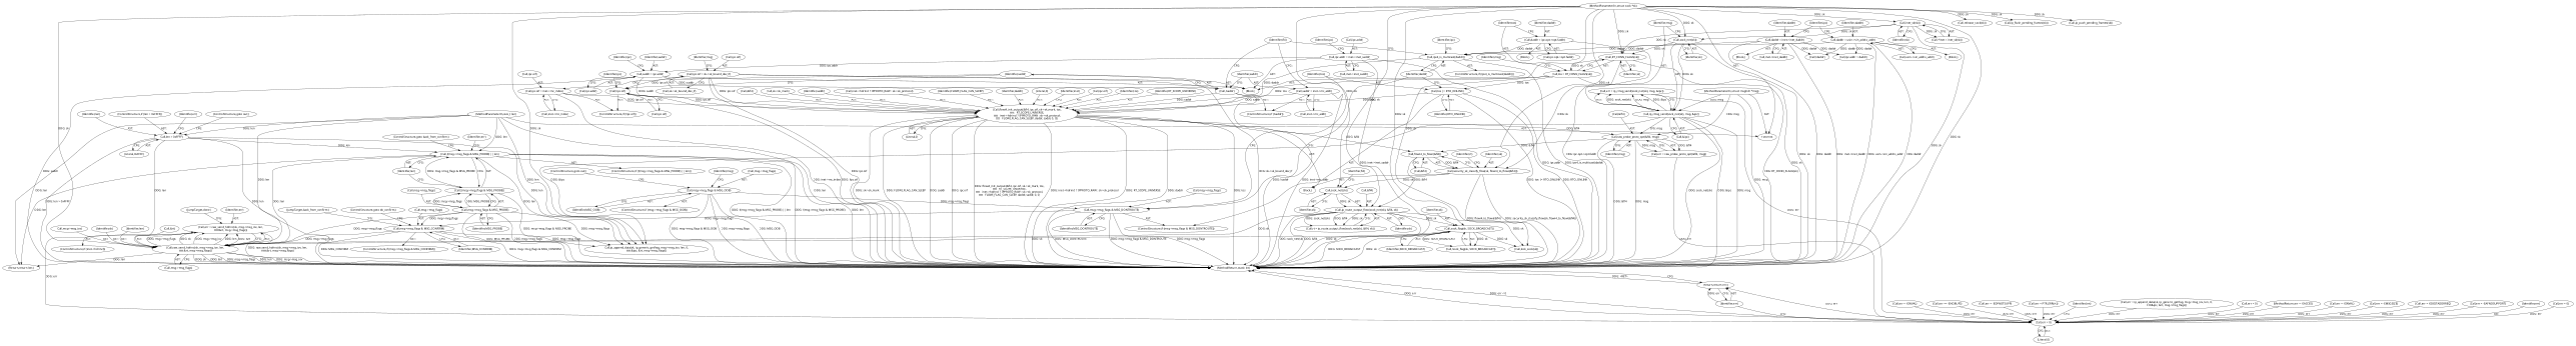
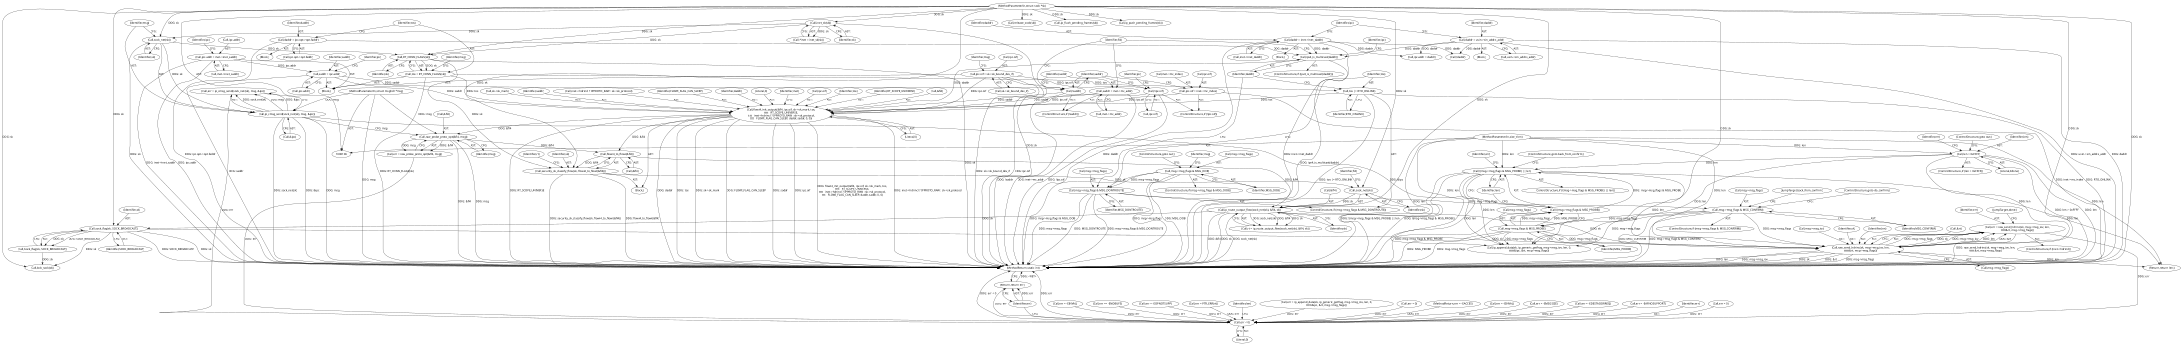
  digraph {
    fontname="Noto Sans"
    node [fontname="Noto Sans"]
    edge [fontname="Noto Sans"]
    n1 [label="(Call,err = raw_send_hdrinc(sk, msg->msg_iov, len,\n\t\t\t\t\t&rt, msg->msg_flags))"]
    n2 [label="(Call,raw_send_hdrinc(sk, msg->msg_iov, len,\n\t\t\t\t\t&rt, msg->msg_flags))"]
    n3 [label="(Call,err < 0)"]
    n4 [label="(ControlStructure,if (inet->hdrincl))"]
    n5 [label="(MethodReturn,static int)"]
    n6 [label="(Call,msg->msg_flags)"]
    n7 [label="(Return,return len;)"]
    n8 [label="(Return,return err;)"]
    n9 [label="(Literal,0)"]
    n10 [label="(Call,ip_route_output_flow(sock_net(sk), &fl4, sk))"]
    n11 [label="(Call,sock_flag(sk, SOCK_BROADCAST))"]
    n12 [label="(Call,lock_sock(sk))"]
    n13 [label="(Call,rt = ip_route_output_flow(sock_net(sk), &fl4, sk))"]
    n14 [label="(Identifier,sk)"]
    n15 [label="(Identifier,SOCK_BROADCAST)"]
    n16 [label="(Call,!sock_flag(sk, SOCK_BROADCAST))"]
    n17 [label="(Call,sock_net(sk))"]
    n18 [label="(Identifier,sk)"]
    n19 [label="(Call,security_sk_classify_flow(sk, flowi4_to_flowi(&fl4)))"]
    n20 [label="(Call,flowi4_to_flowi(&fl4))"]
    n21 [label="(Block,)"]
    n22 [label="(Call,&fl4)"]
    n23 [label="(Call,RT_CONN_FLAGS(sk))"]
    n24 [label="(Call,tos = RT_CONN_FLAGS(sk))"]
    n25 [label="(Identifier,sk)"]
    n26 [label="(Call,flowi4_init_output(&fl4, ipc.oif, sk->sk_mark, tos,\n\t\t\t\t   RT_SCOPE_UNIVERSE,\n\t\t\t\t   inet->hdrincl ? IPPROTO_RAW : sk->sk_protocol,\n\t\t\t\t   FLOWI_FLAG_CAN_SLEEP, daddr, saddr, 0, 0))"]
    n27 [label="(Block,)"]
    n28 [label="(Call,tos |= RTO_ONLINK)"]
    n29 [label="(Call,sock_net(sk))"]
    n30 [label="(Call,ip_cmsg_send(sock_net(sk), msg, &ipc))"]
    n31 [label="(Identifier,sk)"]
    n32 [label="(Call,ip_append_data(sk, ip_generic_getfrag, msg->msg_iov, len, 0,\n\t\t\t\t\t&ipc, &rt, msg->msg_flags))"]
    n33 [label="(Call,raw_probe_proto_opt(&fl4, msg))"]
    n34 [label="(Call,&ipc)"]
    n35 [label="(Call,err = ip_cmsg_send(sock_net(sk), msg, &ipc))"]
    n36 [label="(Call,inet_sk(sk))"]
    n37 [label="(Call,*inet = inet_sk(sk))"]
    n38 [label="(Identifier,sk)"]
    n39 [label="(MethodParameterIn,struct sock *sk)"]
    n40 [label="(Call,release_sock(sk))"]
    n41 [label="(Call,ip_flush_pending_frames(sk))"]
    n42 [label="(Call,ip_push_pending_frames(sk))"]
    1000106
    n44 [label="(Call,err = raw_probe_proto_opt(&fl4, msg))"]
    n45 [label="(Identifier,msg)"]
    n46 [label="(Literal,0)"]
    n47 [label="(Call,ipc.oif = inet->mc_index)"]
    n48 [label="(ControlStructure,if (!ipc.oif))"]
    n49 [label="(Call,inet->mc_index)"]
    n50 [label="(Call,!ipc.oif)"]
    n51 [label="(Call,ipc.oif)"]
    n52 [label="(Call,ipc.oif = sk->sk_bound_dev_if)"]
    n53 [label="(Call,sk->sk_bound_dev_if)"]
    n54 [label="(Identifier,RTO_ONLINK)"]
    n55 [label="(ControlStructure,if (msg->msg_flags & MSG_DONTROUTE))"]
    n56 [label="(Call,ipv4_is_multicast(daddr))"]
    n57 [label="(Identifier,daddr)"]
    n58 [label="(ControlStructure,if (ipv4_is_multicast(daddr)))"]
    n59 [label="(Call,msg->msg_flags & MSG_DONTROUTE)"]
    n60 [label="(Call,daddr = ipc.opt->opt.faddr)"]
    n61 [label="(Block,)"]
    n62 [label="(Call,ipc.opt->opt.faddr)"]
    n63 [label="(Call,daddr = inet->inet_daddr)"]
    n64 [label="(Call,ipc.addr = daddr)"]
    n65 [label="(Call,!daddr)"]
    n66 [label="(Block,)"]
    n67 [label="(Call,inet->inet_daddr)"]
    n68 [label="(Call,daddr = usin->sin_addr.s_addr)"]
    n69 [label="(Call,usin->sin_addr.s_addr)"]
    n70 [label="(Block,)"]
    n71 [label="(Call,saddr = inet->mc_addr)"]
    n72 [label="(ControlStructure,if (!saddr))"]
    n73 [label="(Call,inet->mc_addr)"]
    n74 [label="(Call,!saddr)"]
    n75 [label="(Identifier,saddr)"]
    n76 [label="(Call,saddr = ipc.addr)"]
    n77 [label="(Call,ipc.addr)"]
    n78 [label="(Call,ipc.addr = inet->inet_saddr)"]
    n79 [label="(Call,inet->inet_saddr)"]
    n80 [label="(MethodParameterIn,struct msghdr *msg)"]
    n81 [label="(Call,!(msg->msg_flags & MSG_PROBE) || len)"]
    n82 [label="(Call,!(msg->msg_flags & MSG_PROBE))"]
    n83 [label="(ControlStructure,if (!(msg->msg_flags & MSG_PROBE) || len))"]
    n84 [label="(Identifier,len)"]
    n85 [label="(Call,msg->msg_flags & MSG_PROBE)"]
    n86 [label="(Identifier,MSG_PROBE)"]
    n87 [label="(Call,msg->msg_flags & MSG_CONFIRM)"]
    n88 [label="(Identifier,MSG_CONFIRM)"]
    n89 [label="(ControlStructure,if (msg->msg_flags & MSG_CONFIRM))"]
    n90 [label="(Identifier,MSG_DONTROUTE)"]
    n91 [label="(Call,msg->msg_flags & MSG_OOB)"]
    n92 [label="(ControlStructure,if (msg->msg_flags & MSG_OOB))"]
    n93 [label="(Identifier,MSG_OOB)"]
    n94 [label="(Call,len > 0xFFFF)"]
-   n95 [label="(Literal,0xFFFF)"]
+   n95 [label="(Literal,0done)"]
    n96 [label="(ControlStructure,if (len > 0xFFFF))"]
    n97 [label="(MethodParameterIn,size_t len)"]
    n98 [label="(Identifier,err)"]
    n99 [label="(Call,msg->msg_iov)"]
    n100 [label="(Identifier,err)"]
    n101 [label="(Call,err = -EINVAL)"]
    n102 [label="(Identifier,ipc)"]
    n103 [label="(Call,sk->sk_mark)"]
    n104 [label="(JumpTarget,done:)"]
    n105 [label="(Identifier,saddr)"]
    n106 [label="(Call,err == -ENOBUFS)"]
    n107 [label="(Identifier,tos)"]
    n108 [label="(ControlStructure,goto out;)"]
    n109 [label="(Call,inet->hdrincl ? IPPROTO_RAW : sk->sk_protocol)"]
    n110 [label="(Identifier,sk)"]
    n111 [label="(Identifier,ipc)"]
    n112 [label="(Identifier,sk)"]
    n113 [label="(Call,err = -EOPNOTSUPP)"]
    n114 [label="(Call,&fl4)"]
    n115 [label="(Identifier,FLOWI_FLAG_CAN_SLEEP)"]
    n116 [label="(Call,msg->msg_flags)"]
    n117 [label="(Identifier,len)"]
    n118 [label="(Call,msg->msg_flags)"]
    n119 [label="(Identifier,msg)"]
    n120 [label="(Call,msg->msg_flags)"]
    n121 [label="(Identifier,ipc)"]
    n122 [label="(Call,err = PTR_ERR(rt))"]
    n123 [label="(Identifier,daddr)"]
    n124 [label="(Call,ipc.addr)"]
    n125 [label="(Call,ipc.oif)"]
    n126 [label="(ControlStructure,goto back_from_confirm;)"]
    n127 [label="(Identifier,len)"]
    n128 [label="(Literal,0)"]
    n129 [label="(Call,err = ip_append_data(sk, ip_generic_getfrag, msg->msg_iov, len, 0,\n\t\t\t\t\t&ipc, &rt, msg->msg_flags))"]
    n130 [label="(Call,err = 0)"]
    n131 [label="(Identifier,sk)"]
    n132 [label="(Identifier,daddr)"]
    n133 [label="(ControlStructure,goto out;)"]
    n134 [label="(Identifier,inet)"]
    n135 [label="(Call,msg->msg_flags)"]
    n136 [label="(MethodReturn,err = -EACCES)"]
    n137 [label="(Identifier,msg)"]
    n138 [label="(Identifier,daddr)"]
    n139 [label="(Call,&fl4)"]
    n140 [label="(Call,err = -EINVAL)"]
    n141 [label="(JumpTarget,back_from_confirm:)"]
    n142 [label="(ControlStructure,goto do_confirm;)"]
    n143 [label="(Identifier,msg)"]
    n144 [label="(Identifier,msg)"]
    n145 [label="(Identifier,len)"]
    n146 [label="(Identifier,fl4)"]
    n147 [label="(Call,err = -EMSGSIZE)"]
    n148 [label="(Call,ipc.oif)"]
    n149 [label="(Identifier,saddr)"]
    n150 [label="(Identifier,rt)"]
    n151 [label="(Call,err = -EDESTADDRREQ)"]
    n152 [label="(Identifier,tos)"]
    n153 [label="(Identifier,RT_SCOPE_UNIVERSE)"]
    n154 [label="(Call,&rt)"]
    n155 [label="(Identifier,err)"]
    n156 [label="(Call,err = -EAFNOSUPPORT)"]
    n157 [label="(Identifier,ipc)"]
    n158 [label="(Identifier,fl4)"]
    n159 [label="(Identifier,err)"]
    n160 [label="(Identifier,saddr)"]
    n161 [label="(Call,&fl4)"]
    n162 [label="(Call,ipc.oif)"]
    n163 [label="(Identifier,ipc)"]
    n164 [label="(Identifier,daddr)"]
    n165 [label="(Identifier,tos)"]
    n166 [label="(Identifier,err)"]
    n167 [label="(Call,err = 0)"]
    n1 -> n2 [label="CFG: "]
    n1 -> n3 [label="DDG: err"]
    n1 -> n4 [label="AST: "]
    n1 -> n5 [label="DDG: raw_send_hdrinc(sk, msg->msg_iov, len,\n\t\t\t\t\t&rt, msg->msg_flags)"]
    n2 -> n1 [label="AST: "]
    n2 -> n1 [label="DDG: msg->msg_flags"]
    n2 -> n1 [label="DDG: sk"]
    n2 -> n1 [label="DDG: msg->msg_iov"]
    n2 -> n1 [label="DDG: len"]
    n2 -> n1 [label="DDG: &rt"]
    n2 -> n5 [label="DDG: sk"]
    n2 -> n5 [label="DDG: &rt"]
    n2 -> n5 [label="DDG: msg->msg_flags"]
    n2 -> n5 [label="DDG: len"]
    n2 -> n5 [label="DDG: msg->msg_iov"]
    n2 -> n6 [label="CFG: "]
    n2 -> n7 [label="DDG: len"]
    n3 -> n5 [label="DDG: err < 0"]
    n3 -> n5 [label="DDG: err"]
    n3 -> n8 [label="DDG: err"]
    n3 -> n9 [label="CFG: "]
    n5 -> n8 [label="CFG: "]
    n6 -> n2 [label="AST: "]
    n8 -> n5 [label="DDG: <RET>"]
    n8 -> n98 [label="CFG: "]
    n9 -> n3 [label="AST: "]
    n10 -> n2 [label="DDG: sk"]
    n10 -> n5 [label="DDG: &fl4"]
    n10 -> n5 [label="DDG: sk"]
    n10 -> n5 [label="DDG: sock_net(sk)"]
    n10 -> n11 [label="DDG: sk"]
-   n10 -> n12 [label="DDG: sk"]
+   n16 -> n12 [label="DDG: sk"]
    n10 -> n13 [label="AST: "]
    n10 -> n13 [label="DDG: sock_net(sk)"]
    n10 -> n13 [label="DDG: &fl4"]
    n10 -> n13 [label="DDG: sk"]
    n10 -> n14 [label="CFG: "]
    n11 -> n2 [label="DDG: sk"]
    n11 -> n5 [label="DDG: SOCK_BROADCAST"]
    n11 -> n5 [label="DDG: sk"]
    n11 -> n12 [label="DDG: sk"]
    n11 -> n15 [label="CFG: "]
    n11 -> n16 [label="AST: "]
    n11 -> n16 [label="DDG: sk"]
    n11 -> n16 [label="DDG: SOCK_BROADCAST"]
    n13 -> n10 [label="CFG: "]
    n14 -> n10 [label="AST: "]
    n15 -> n11 [label="AST: "]
    n16 -> n11 [label="CFG: "]
    n17 -> n10 [label="AST: "]
    n17 -> n10 [label="DDG: sk"]
    n17 -> n18 [label="CFG: "]
    n18 -> n17 [label="AST: "]
    n19 -> n5 [label="DDG: security_sk_classify_flow(sk, flowi4_to_flowi(&fl4))"]
    n19 -> n5 [label="DDG: flowi4_to_flowi(&fl4)"]
    n19 -> n17 [label="DDG: sk"]
    n19 -> n20 [label="CFG: "]
    n19 -> n21 [label="AST: "]
    n20 -> n10 [label="DDG: &fl4"]
    n20 -> n19 [label="AST: "]
    n20 -> n19 [label="DDG: &fl4"]
    n20 -> n22 [label="CFG: "]
    n22 -> n20 [label="AST: "]
    n23 -> n5 [label="DDG: sk"]
    n23 -> n19 [label="DDG: sk"]
    n23 -> n24 [label="AST: "]
    n23 -> n24 [label="DDG: sk"]
    n23 -> n25 [label="CFG: "]
    n24 -> n5 [label="DDG: RT_CONN_FLAGS(sk)"]
    n24 -> n23 [label="CFG: "]
    n24 -> n26 [label="DDG: tos"]
    n24 -> n27 [label="AST: "]
    n24 -> n28 [label="DDG: tos"]
    n25 -> n23 [label="AST: "]
    n26 -> n5 [label="DDG: ipc.oif"]
    n26 -> n5 [label="DDG: flowi4_init_output(&fl4, ipc.oif, sk->sk_mark, tos,\n\t\t\t\t   RT_SCOPE_UNIVERSE,\n\t\t\t\t   inet->hdrincl ? IPPROTO_RAW : sk->sk_protocol,\n\t\t\t\t   FLOWI_FLAG_CAN_SLEEP, daddr, saddr, 0, 0)"]
    n26 -> n5 [label="DDG: inet->hdrincl ? IPPROTO_RAW : sk->sk_protocol"]
    n26 -> n5 [label="DDG: RT_SCOPE_UNIVERSE"]
    n26 -> n5 [label="DDG: daddr"]
    n26 -> n5 [label="DDG: tos"]
    n26 -> n5 [label="DDG: sk->sk_mark"]
    n26 -> n5 [label="DDG: FLOWI_FLAG_CAN_SLEEP"]
    n26 -> n5 [label="DDG: saddr"]
    n26 -> n20 [label="DDG: &fl4"]
    n26 -> n21 [label="AST: "]
    n26 -> n33 [label="DDG: &fl4"]
    n26 -> n46 [label="CFG: "]
    n28 -> n5 [label="DDG: tos |= RTO_ONLINK"]
    n28 -> n5 [label="DDG: RTO_ONLINK"]
    n28 -> n26 [label="DDG: tos"]
    n28 -> n54 [label="CFG: "]
    n28 -> n55 [label="AST: "]
    n29 -> n5 [label="DDG: sk"]
    n29 -> n23 [label="DDG: sk"]
    n29 -> n30 [label="AST: "]
    n29 -> n30 [label="DDG: sk"]
    n29 -> n31 [label="CFG: "]
    n30 -> n5 [label="DDG: sock_net(sk)"]
    n30 -> n5 [label="DDG: &ipc"]
    n30 -> n5 [label="DDG: msg"]
    n30 -> n32 [label="DDG: &ipc"]
    n30 -> n33 [label="CFG: msg"]
    n30 -> n34 [label="CFG: "]
    n30 -> n35 [label="AST: "]
    n30 -> n35 [label="DDG: sock_net(sk)"]
    n30 -> n35 [label="DDG: msg"]
    n30 -> n35 [label="DDG: &ipc"]
    n31 -> n29 [label="AST: "]
    n33 -> n5 [label="DDG: &fl4"]
    n33 -> n5 [label="DDG: msg"]
    n33 -> n20 [label="DDG: &fl4"]
    n33 -> n44 [label="AST: "]
    n33 -> n44 [label="DDG: &fl4"]
    n33 -> n44 [label="DDG: msg"]
    n33 -> n45 [label="CFG: "]
    n34 -> n30 [label="AST: "]
    n35 -> n3 [label="DDG: err"]
    n35 -> n30 [label="CFG: "]
    n36 -> n5 [label="DDG: sk"]
    n36 -> n23 [label="DDG: sk"]
    n36 -> n29 [label="DDG: sk"]
    n36 -> n37 [label="AST: "]
    n36 -> n37 [label="DDG: sk"]
    n36 -> n38 [label="CFG: "]
    n37 -> n36 [label="CFG: "]
    n38 -> n36 [label="AST: "]
    n39 -> n2 [label="DDG: sk"]
    n39 -> n5 [label="DDG: sk"]
    n39 -> n10 [label="DDG: sk"]
    n39 -> n11 [label="DDG: sk"]
    n39 -> n12 [label="DDG: sk"]
    n39 -> n17 [label="DDG: sk"]
    n39 -> n19 [label="DDG: sk"]
    n39 -> n23 [label="DDG: sk"]
    n39 -> n29 [label="DDG: sk"]
    n39 -> n32 [label="DDG: sk"]
    n39 -> n36 [label="DDG: sk"]
    n39 -> n40 [label="DDG: sk"]
    n39 -> n41 [label="DDG: sk"]
    n39 -> n42 [label="DDG: sk"]
    n39 -> 1000106 [label="AST: "]
    n44 -> n3 [label="DDG: err"]
    n44 -> n33 [label="CFG: "]
    n45 -> n33 [label="AST: "]
    n46 -> n26 [label="AST: "]
    n47 -> n5 [label="DDG: inet->mc_index"]
    n47 -> n26 [label="DDG: ipc.oif"]
    n47 -> n48 [label="AST: "]
-   n47 -> n49 [label="CFG: "]
    n49 -> n47 [label="AST: "]
    n50 -> n5 [label="DDG: !ipc.oif"]
    n50 -> n26 [label="DDG: ipc.oif"]
    n50 -> n48 [label="AST: "]
    n50 -> n51 [label="CFG: "]
    n51 -> n50 [label="AST: "]
    n52 -> n5 [label="DDG: sk->sk_bound_dev_if"]
    n52 -> n5 [label="DDG: ipc.oif"]
    n52 -> n26 [label="DDG: ipc.oif"]
    n52 -> n27 [label="AST: "]
    n52 -> n50 [label="DDG: ipc.oif"]
    n52 -> n53 [label="CFG: "]
    n53 -> n52 [label="AST: "]
    n54 -> n28 [label="AST: "]
    n56 -> n5 [label="DDG: ipv4_is_multicast(daddr)"]
    n56 -> n26 [label="DDG: daddr"]
    n56 -> n57 [label="CFG: "]
    n56 -> n58 [label="AST: "]
    n57 -> n28 [label="CFG: "]
    n57 -> n56 [label="AST: "]
    n57 -> n59 [label="CFG: "]
    n59 -> n5 [label="DDG: msg->msg_flags"]
    n59 -> n5 [label="DDG: MSG_DONTROUTE"]
    n59 -> n5 [label="DDG: msg->msg_flags & MSG_DONTROUTE"]
    n59 -> n55 [label="AST: "]
    n59 -> n87 [label="DDG: msg->msg_flags"]
    n59 -> n90 [label="CFG: "]
    n60 -> n5 [label="DDG: ipc.opt->opt.faddr"]
    n60 -> n56 [label="DDG: daddr"]
    n60 -> n61 [label="AST: "]
    n60 -> n62 [label="CFG: "]
    n62 -> n60 [label="AST: "]
    n63 -> n5 [label="DDG: daddr"]
    n63 -> n5 [label="DDG: inet->inet_daddr"]
    n63 -> n56 [label="DDG: daddr"]
    n63 -> n64 [label="DDG: daddr"]
    n63 -> n65 [label="DDG: daddr"]
    n63 -> n66 [label="AST: "]
    n63 -> n67 [label="CFG: "]
    n67 -> n63 [label="AST: "]
    n68 -> n5 [label="DDG: usin->sin_addr.s_addr"]
    n68 -> n5 [label="DDG: daddr"]
    n68 -> n56 [label="DDG: daddr"]
    n68 -> n64 [label="DDG: daddr"]
    n68 -> n65 [label="DDG: daddr"]
    n68 -> n69 [label="CFG: "]
    n68 -> n70 [label="AST: "]
    n69 -> n68 [label="AST: "]
    n71 -> n5 [label="DDG: inet->mc_addr"]
    n71 -> n26 [label="DDG: saddr"]
    n71 -> n72 [label="AST: "]
    n71 -> n73 [label="CFG: "]
    n73 -> n71 [label="AST: "]
    n74 -> n5 [label="DDG: !saddr"]
    n74 -> n26 [label="DDG: saddr"]
    n74 -> n72 [label="AST: "]
    n74 -> n75 [label="CFG: "]
    n75 -> n47 [label="CFG: "]
    n75 -> n50 [label="CFG: "]
    n75 -> n74 [label="AST: "]
    n76 -> n5 [label="DDG: saddr"]
    n76 -> n26 [label="DDG: saddr"]
    n76 -> n27 [label="AST: "]
    n76 -> n74 [label="DDG: saddr"]
    n76 -> n77 [label="CFG: "]
    n77 -> n76 [label="AST: "]
    n78 -> n5 [label="DDG: inet->inet_saddr"]
    n78 -> n5 [label="DDG: ipc.addr"]
    n78 -> n27 [label="AST: "]
    n78 -> n76 [label="DDG: ipc.addr"]
    n78 -> n79 [label="CFG: "]
    n79 -> n78 [label="AST: "]
    n80 -> n5 [label="DDG: msg"]
    n80 -> n30 [label="DDG: msg"]
    n80 -> n33 [label="DDG: msg"]
    n80 -> 1000106 [label="AST: "]
    n81 -> n2 [label="DDG: len"]
    n81 -> n5 [label="DDG: !(msg->msg_flags & MSG_PROBE) || len"]
    n81 -> n5 [label="DDG: !(msg->msg_flags & MSG_PROBE)"]
    n81 -> n5 [label="DDG: len"]
    n81 -> n7 [label="DDG: len"]
    n81 -> n32 [label="DDG: len"]
    n81 -> n82 [label="CFG: "]
    n81 -> n83 [label="AST: "]
    n81 -> n84 [label="CFG: "]
    n82 -> n5 [label="DDG: msg->msg_flags & MSG_PROBE"]
    n82 -> n81 [label="AST: "]
    n82 -> n81 [label="DDG: msg->msg_flags & MSG_PROBE"]
    n82 -> n85 [label="CFG: "]
    n84 -> n81 [label="AST: "]
    n84 -> n82 [label="CFG: "]
    n85 -> n2 [label="DDG: msg->msg_flags"]
    n85 -> n5 [label="DDG: MSG_PROBE"]
    n85 -> n5 [label="DDG: msg->msg_flags"]
    n85 -> n32 [label="DDG: msg->msg_flags"]
    n85 -> n82 [label="AST: "]
    n85 -> n82 [label="DDG: msg->msg_flags"]
    n85 -> n82 [label="DDG: MSG_PROBE"]
    n85 -> n86 [label="CFG: "]
    n86 -> n85 [label="AST: "]
    n87 -> n2 [label="DDG: msg->msg_flags"]
    n87 -> n5 [label="DDG: MSG_CONFIRM"]
    n87 -> n5 [label="DDG: msg->msg_flags & MSG_CONFIRM"]
    n87 -> n32 [label="DDG: msg->msg_flags"]
-   n85 -> n87 [label="DDG: msg->msg_flags"]
+   n87 -> n85 [label="DDG: msg->msg_flags"]
    n87 -> n88 [label="CFG: "]
    n87 -> n89 [label="AST: "]
    n88 -> n87 [label="AST: "]
    n90 -> n59 [label="AST: "]
    n91 -> n5 [label="DDG: MSG_OOB"]
    n91 -> n5 [label="DDG: msg->msg_flags & MSG_OOB"]
    n91 -> n5 [label="DDG: msg->msg_flags"]
    n91 -> n59 [label="DDG: msg->msg_flags"]
    n91 -> n92 [label="AST: "]
    n91 -> n93 [label="CFG: "]
    n93 -> n91 [label="AST: "]
    n94 -> n2 [label="DDG: len"]
    n94 -> n5 [label="DDG: len > 0xFFFF"]
    n94 -> n5 [label="DDG: len"]
    n94 -> n32 [label="DDG: len"]
    n94 -> n81 [label="DDG: len"]
    n94 -> n95 [label="CFG: "]
-   n96 -> n94 [label="AST: "]
+   n94 -> n96 [label="AST: "]
    n95 -> n94 [label="AST: "]
    n97 -> n2 [label="DDG: len"]
    n97 -> n5 [label="DDG: len"]
    n97 -> n7 [label="DDG: len"]
    n97 -> n32 [label="DDG: len"]
    n97 -> 1000106 [label="AST: "]
    n97 -> n81 [label="DDG: len"]
    n97 -> n94 [label="DDG: len"]
    n98 -> n3 [label="CFG: "]
    n98 -> n8 [label="AST: "]
    n98 -> n8 [label="DDG: err"]
    n99 -> n2 [label="AST: "]
    n100 -> n94 [label="CFG: "]
    n101 -> n3 [label="DDG: err"]
    n102 -> n76 [label="CFG: "]
    n103 -> n26 [label="AST: "]
    n104 -> n1 [label="CFG: "]
    n105 -> n26 [label="AST: "]
    n106 -> n3 [label="DDG: err"]
    n107 -> n24 [label="AST: "]
    n107 -> n60 [label="CFG: "]
    n108 -> n94 [label="CFG: "]
    n109 -> n26 [label="AST: "]
    n110 -> n19 [label="AST: "]
    n111 -> n63 [label="CFG: "]
    n111 -> n68 [label="CFG: "]
    n112 -> n11 [label="AST: "]
    n113 -> n3 [label="DDG: err"]
    n114 -> n33 [label="AST: "]
    n115 -> n26 [label="AST: "]
    n116 -> n59 [label="AST: "]
    n117 -> n94 [label="AST: "]
    n118 -> n85 [label="AST: "]
    n119 -> n24 [label="CFG: "]
    n120 -> n91 [label="AST: "]
    n121 -> n56 [label="CFG: "]
    n122 -> n3 [label="DDG: err"]
    n123 -> n26 [label="AST: "]
    n124 -> n78 [label="AST: "]
    n125 -> n52 [label="AST: "]
    n126 -> n81 [label="CFG: "]
    n127 -> n3 [label="CFG: "]
    n128 -> n26 [label="AST: "]
    n129 -> n3 [label="DDG: err"]
    n130 -> n3 [label="DDG: err"]
    n131 -> n2 [label="AST: "]
    n132 -> n60 [label="AST: "]
    n133 -> n91 [label="CFG: "]
    n134 -> n26 [label="CFG: "]
    n135 -> n87 [label="AST: "]
    n136 -> n3 [label="DDG: err"]
    n137 -> n91 [label="CFG: "]
    n138 -> n63 [label="AST: "]
    n139 -> n10 [label="AST: "]
    n140 -> n3 [label="DDG: err"]
    n141 -> n87 [label="CFG: "]
    n142 -> n87 [label="CFG: "]
    n143 -> n29 [label="CFG: "]
    n143 -> n30 [label="AST: "]
    n144 -> n52 [label="CFG: "]
    n145 -> n2 [label="AST: "]
    n146 -> n17 [label="CFG: "]
    n147 -> n3 [label="DDG: err"]
    n148 -> n26 [label="AST: "]
    n149 -> n76 [label="AST: "]
    n150 -> n19 [label="CFG: "]
    n151 -> n3 [label="DDG: err"]
    n152 -> n26 [label="AST: "]
    n153 -> n26 [label="AST: "]
    n154 -> n2 [label="AST: "]
    n155 -> n81 [label="CFG: "]
    n156 -> n3 [label="DDG: err"]
    n157 -> n78 [label="CFG: "]
    n158 -> n56 [label="CFG: "]
    n158 -> n71 [label="CFG: "]
    n158 -> n74 [label="CFG: "]
    n159 -> n3 [label="AST: "]
    n160 -> n71 [label="AST: "]
    n160 -> n74 [label="CFG: "]
    n161 -> n26 [label="AST: "]
    n162 -> n47 [label="AST: "]
    n163 -> n50 [label="CFG: "]
    n164 -> n68 [label="AST: "]
    n165 -> n28 [label="AST: "]
    n165 -> n59 [label="CFG: "]
    n166 -> n1 [label="AST: "]
    n167 -> n3 [label="DDG: err"]
  }
